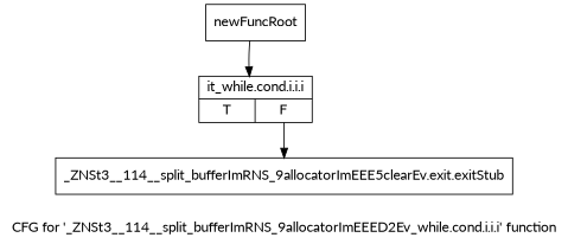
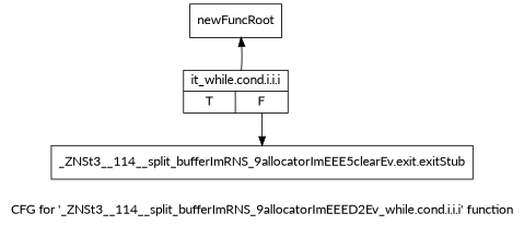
  digraph {
    fontname=Lato
    label="CFG for '_ZNSt3__114__split_bufferImRNS_9allocatorImEEED2Ev_while.cond.i.i.i' function"
    node [fontname=Lato shape=record]
    edge [fontname=Lato]
    n1 [label="{newFuncRoot}"]
    n2 [label="{it_while.cond.i.i.i|{<s0>T|<s1>F}}"]
    n3 [label="{_ZNSt3__114__split_bufferImRNS_9allocatorImEEE5clearEv.exit.exitStub}"]
-   n1 -> n2
+   n2 -> n1
    n2 -> n3 [tailport=s1]
  }
